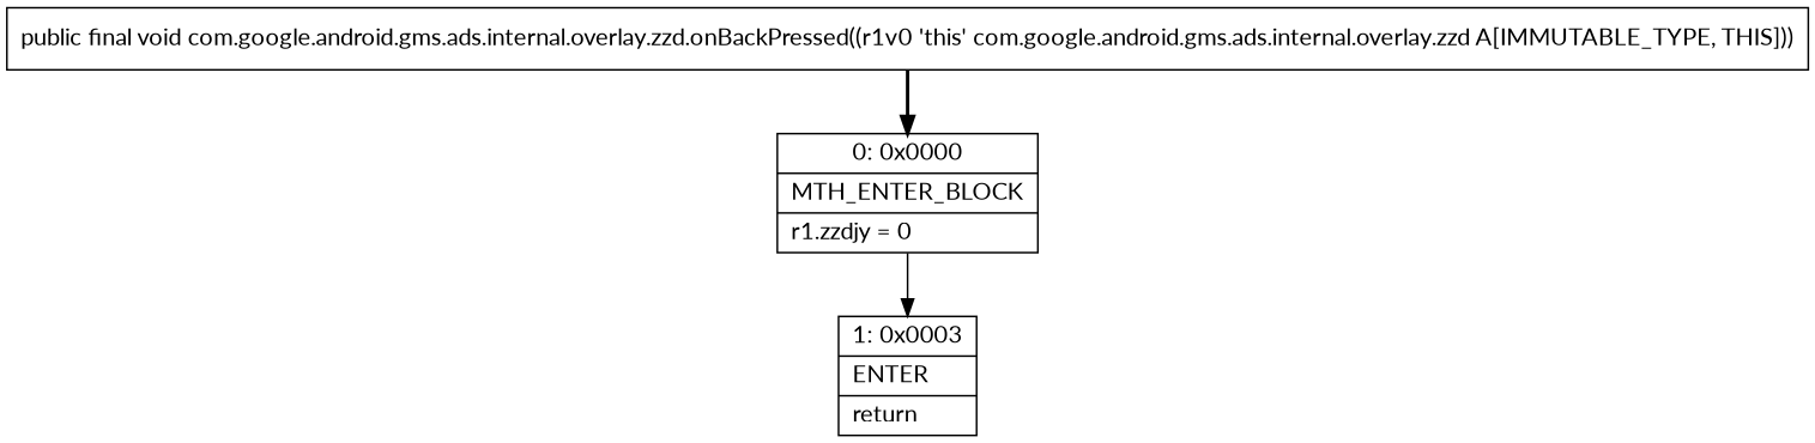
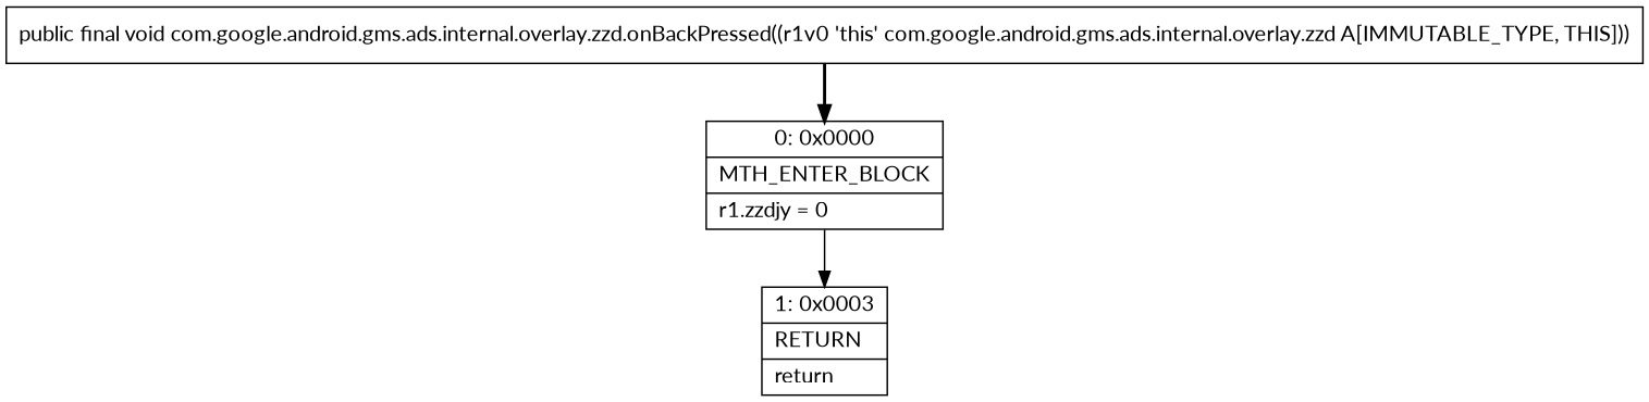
  digraph {
    fontname=Lato
    node [shape=record fontname=Lato]
    edge [fontname=Lato]
    n1 [label="{0\:\ 0x0000|MTH_ENTER_BLOCK\l|r1.zzdjy = 0\l}"]
-   n2 [label="{1\:\ 0x0003|ENTER\l|return\l}"]
+   n2 [label="{1\:\ 0x0003|RETURN\l|return\l}"]
    n3 [label="{public final void com.google.android.gms.ads.internal.overlay.zzd.onBackPressed((r1v0 'this' com.google.android.gms.ads.internal.overlay.zzd A[IMMUTABLE_TYPE, THIS])) }"]
    n1 -> n2 [style=solid]
    n3 -> n1 [style=bold]
  }
